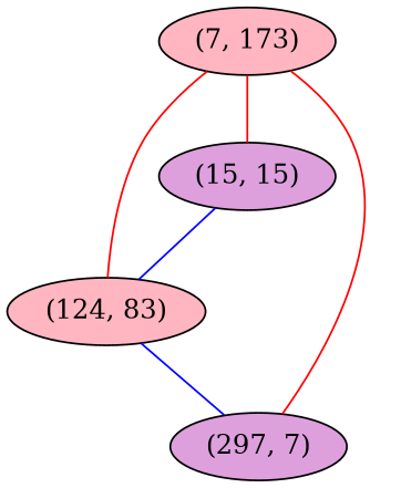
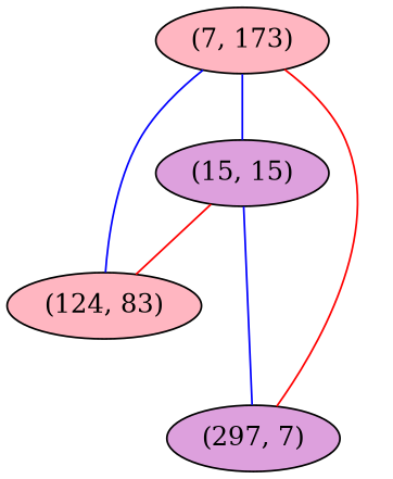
  graph {
    node [fillcolor=plum style=filled]
    edge [color=blue weight=3]
    "(15, 15)"
    "(124, 83)" [fillcolor=lightpink]
    "(7, 173)" [fillcolor=lightpink]
    "(297, 7)"
-   "(15, 15)" -- "(124, 83)" [weight=1]
-   "(124, 83)" -- "(297, 7)"
-   "(7, 173)" -- "(15, 15)" [color=red]
-   "(7, 173)" -- "(124, 83)" [color=red]
+   "(15, 15)" -- "(124, 83)" [color=red weight=1]
+   "(15, 15)" -- "(297, 7)"
+   "(7, 173)" -- "(15, 15)"
+   "(7, 173)" -- "(124, 83)"
    "(7, 173)" -- "(297, 7)" [color=red weight=1]
  }
